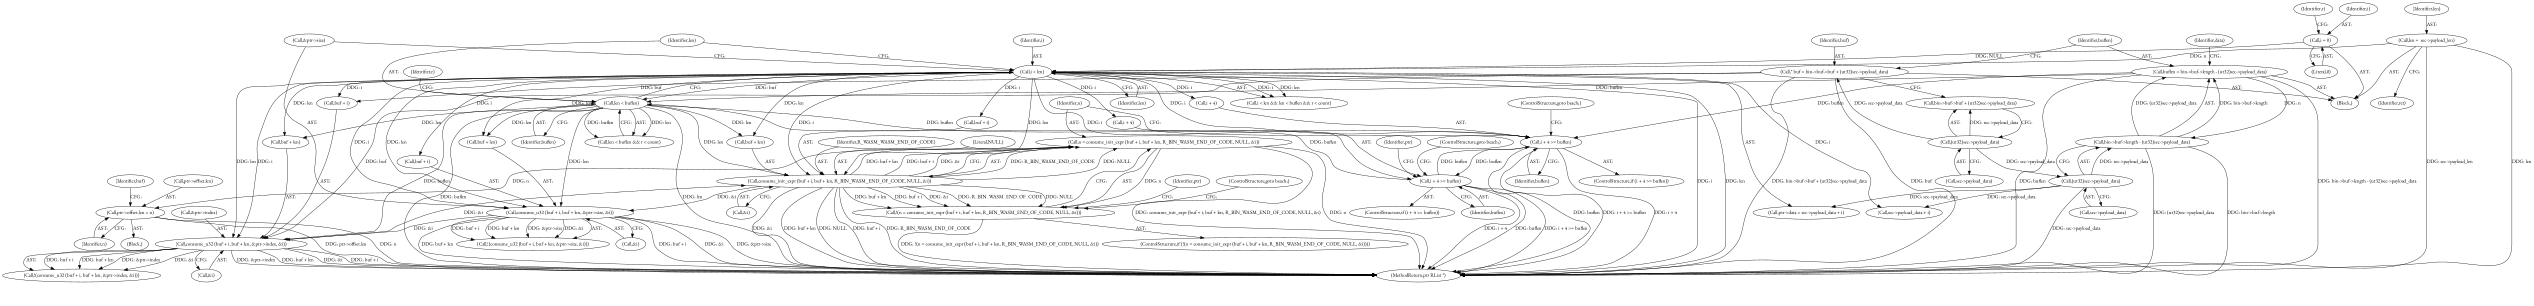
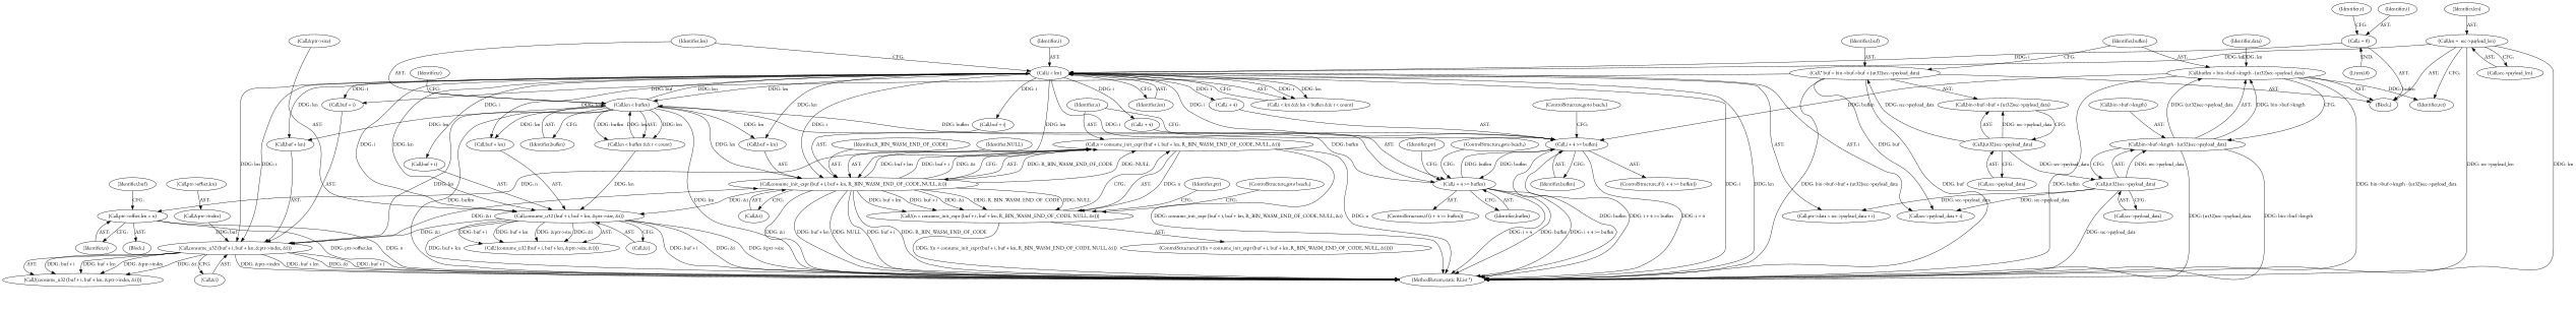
  digraph {
    fontname="EB Garamond"
    node [fontname="EB Garamond"]
    edge [fontname="EB Garamond"]
    n1 [label="(Call,n = consume_init_expr (buf + i, buf + len, R_BIN_WASM_END_OF_CODE, NULL, &i))"]
    n2 [label="(Call,consume_init_expr (buf + i, buf + len, R_BIN_WASM_END_OF_CODE, NULL, &i))"]
    n3 [label="(Call,!(n = consume_init_expr (buf + i, buf + len, R_BIN_WASM_END_OF_CODE, NULL, &i)))"]
    n4 [label="(Call,ptr->offset.len = n)"]
-   n5 [label="(MethodReturn,ptr RList *)"]
+   n5 [label="(MethodReturn,static RList *)"]
    n6 [label="(Call,consume_u32 (buf + i, buf + len, &ptr->size, &i))"]
    n7 [label="(Call,&i)"]
    n8 [label="(ControlStructure,if (!(n = consume_init_expr (buf + i, buf + len, R_BIN_WASM_END_OF_CODE, NULL, &i))))"]
    n9 [label="(Identifier,n)"]
    n10 [label="(Block,)"]
    n11 [label="(Call,consume_u32 (buf + i, buf + len, &ptr->index, &i))"]
    n12 [label="(Call,!(consume_u32 (buf + i, buf + len, &ptr->size, &i)))"]
    n13 [label="(Call,&i)"]
    n14 [label="(Call,i < len)"]
    n15 [label="(Call,len < buflen)"]
    n16 [label="(Call,i + 4 >= buflen)"]
    n17 [label="(Call,i + 4 >= buflen)"]
    n18 [label="(Call,buf + len)"]
    n19 [label="(Call,buf + i)"]
    n20 [label="(Call,ptr->data = sec->payload_data + i)"]
    n21 [label="(Call,i + 4)"]
    n22 [label="(Call,buf + len)"]
    n23 [label="(Call,buf + i)"]
    n24 [label="(Call,buf + len)"]
    n25 [label="(Call,i + 4)"]
    n26 [label="(Call,sec->payload_data + i)"]
    n27 [label="(Identifier,len)"]
    n28 [label="(Call,i < len && len < buflen && r < count)"]
    n29 [label="(Call,buf + i)"]
    n30 [label="(Call,len < buflen && r < count)"]
    n31 [label="(Identifier,buflen)"]
    n32 [label="(Identifier,buflen)"]
    n33 [label="(ControlStructure,if (i + 4 >= buflen))"]
    n34 [label="(Identifier,buflen)"]
    n35 [label="(ControlStructure,if (i + 4 >= buflen))"]
    n36 [label="(Call,!(consume_u32 (buf + i, buf + len, &ptr->index, &i)))"]
    n37 [label="(Call,&i)"]
    n38 [label="(Call,i = 0)"]
    n39 [label="(Literal,0)"]
    n40 [label="(Block,)"]
    n41 [label="(Call,len =  sec->payload_len)"]
+   n42 [label="(Call,sec->payload_len)"]
    n43 [label="(Identifier,ret)"]
    n44 [label="(Call,buflen = bin->buf->length - (ut32)sec->payload_data)"]
    n45 [label="(Call,bin->buf->length - (ut32)sec->payload_data)"]
    n46 [label="(Call,(ut32)sec->payload_data)"]
    n47 [label="(Call,sec->payload_data)"]
    n48 [label="(Call,(ut32)sec->payload_data)"]
    n49 [label="(Call,* buf = bin->buf->buf + (ut32)sec->payload_data)"]
    n50 [label="(Call,sec->payload_data)"]
    n51 [label="(Call,bin->buf->buf + (ut32)sec->payload_data)"]
    n52 [label="(Identifier,len)"]
    n53 [label="(Identifier,ptr)"]
    n54 [label="(Identifier,buf)"]
    n55 [label="(ControlStructure,goto beach;)"]
    n56 [label="(Identifier,ptr)"]
    n57 [label="(ControlStructure,goto beach;)"]
    n58 [label="(Call,&ptr->index)"]
    n59 [label="(Identifier,n)"]
    n60 [label="(Identifier,i)"]
    n61 [label="(Identifier,r)"]
+   n62 [label="(Call,bin->buf->length)"]
    n63 [label="(Identifier,i)"]
    n64 [label="(Call,ptr->offset.len)"]
    n65 [label="(Identifier,buf)"]
    n66 [label="(Identifier,data)"]
    n67 [label="(Call,&ptr->size)"]
-   n68 [label="(Identifier,R_WASM_WASM_END_OF_CODE)"]
+   n68 [label="(Identifier,R_BIN_WASM_END_OF_CODE)"]
    n69 [label="(ControlStructure,goto beach;)"]
    n70 [label="(Identifier,len)"]
    n71 [label="(Identifier,buflen)"]
-   n72 [label="(Literal,NULL)"]
+   n72 [label="(Identifier,NULL)"]
    n73 [label="(Identifier,r)"]
    n1 -> n2 [label="CFG: "]
    n1 -> n3 [label="AST: "]
    n1 -> n3 [label="DDG: n"]
    n1 -> n4 [label="DDG: n"]
    n1 -> n5 [label="DDG: n"]
    n1 -> n5 [label="DDG: consume_init_expr (buf + i, buf + len, R_BIN_WASM_END_OF_CODE, NULL, &i)"]
    n2 -> n1 [label="AST: "]
    n2 -> n1 [label="DDG: R_BIN_WASM_END_OF_CODE"]
    n2 -> n1 [label="DDG: NULL"]
    n2 -> n1 [label="DDG: buf + len"]
    n2 -> n1 [label="DDG: buf + i"]
    n2 -> n1 [label="DDG: &i"]
    n2 -> n3 [label="DDG: R_BIN_WASM_END_OF_CODE"]
    n2 -> n3 [label="DDG: NULL"]
    n2 -> n3 [label="DDG: buf + len"]
    n2 -> n3 [label="DDG: buf + i"]
    n2 -> n3 [label="DDG: &i"]
    n2 -> n5 [label="DDG: buf + i"]
    n2 -> n5 [label="DDG: R_BIN_WASM_END_OF_CODE"]
    n2 -> n5 [label="DDG: &i"]
    n2 -> n5 [label="DDG: NULL"]
    n2 -> n5 [label="DDG: buf + len"]
    n2 -> n6 [label="DDG: &i"]
    n2 -> n7 [label="CFG: "]
    n3 -> n1 [label="CFG: "]
    n3 -> n5 [label="DDG: !(n = consume_init_expr (buf + i, buf + len, R_BIN_WASM_END_OF_CODE, NULL, &i))"]
    n3 -> n8 [label="AST: "]
    n4 -> n5 [label="DDG: ptr->offset.len"]
    n4 -> n5 [label="DDG: n"]
    n4 -> n9 [label="CFG: "]
    n4 -> n10 [label="AST: "]
    n6 -> n5 [label="DDG: &i"]
    n6 -> n5 [label="DDG: &ptr->size"]
    n6 -> n5 [label="DDG: buf + len"]
    n6 -> n5 [label="DDG: buf + i"]
    n6 -> n11 [label="DDG: &i"]
    n6 -> n12 [label="AST: "]
    n6 -> n12 [label="DDG: buf + i"]
    n6 -> n12 [label="DDG: buf + len"]
    n6 -> n12 [label="DDG: &ptr->size"]
    n6 -> n12 [label="DDG: &i"]
    n6 -> n13 [label="CFG: "]
    n7 -> n2 [label="AST: "]
    n9 -> n4 [label="AST: "]
    n11 -> n2 [label="DDG: &i"]
    n11 -> n5 [label="DDG: &i"]
    n11 -> n5 [label="DDG: buf + i"]
    n11 -> n5 [label="DDG: &ptr->index"]
    n11 -> n5 [label="DDG: buf + len"]
    n11 -> n36 [label="AST: "]
    n11 -> n36 [label="DDG: buf + i"]
    n11 -> n36 [label="DDG: buf + len"]
    n11 -> n36 [label="DDG: &ptr->index"]
    n11 -> n36 [label="DDG: &i"]
    n11 -> n37 [label="CFG: "]
    n13 -> n6 [label="AST: "]
    n14 -> n2 [label="DDG: i"]
    n14 -> n2 [label="DDG: len"]
    n14 -> n5 [label="DDG: i"]
    n14 -> n5 [label="DDG: len"]
    n14 -> n6 [label="DDG: i"]
    n14 -> n6 [label="DDG: len"]
    n14 -> n11 [label="DDG: i"]
    n14 -> n11 [label="DDG: len"]
-   n14 -> n15 [label="DDG: buf"]
+   n14 -> n15 [label="DDG: len"]
    n14 -> n16 [label="DDG: i"]
    n14 -> n17 [label="DDG: i"]
    n14 -> n18 [label="DDG: len"]
    n14 -> n19 [label="DDG: i"]
    n14 -> n20 [label="AST: "]
    n14 -> n21 [label="DDG: i"]
    n14 -> n22 [label="DDG: len"]
    n14 -> n23 [label="DDG: i"]
    n14 -> n24 [label="DDG: len"]
    n14 -> n25 [label="DDG: i"]
-   n14 -> n26 [label="DDG: i"]
+   n14 -> n26 [label="AST: i"]
    n14 -> n27 [label="CFG: "]
    n14 -> n28 [label="AST: "]
    n14 -> n28 [label="DDG: i"]
    n14 -> n28 [label="DDG: len"]
    n14 -> n29 [label="DDG: i"]
    n15 -> n2 [label="DDG: len"]
    n15 -> n5 [label="DDG: len"]
    n15 -> n5 [label="DDG: buflen"]
-   n15 -> n6 [label="DDG: len"]
-   n15 -> n11 [label="DDG: buflen"]
-   n15 -> n14 [label="CFG: "]
+   n30 -> n6 [label="DDG: len"]
+   n15 -> n11 [label="DDG: len"]
+   n15 -> n14 [label="DDG: len"]
    n15 -> n17 [label="DDG: buflen"]
    n15 -> n18 [label="DDG: len"]
    n15 -> n22 [label="DDG: len"]
    n15 -> n24 [label="DDG: len"]
    n15 -> n30 [label="AST: "]
    n15 -> n30 [label="DDG: len"]
    n15 -> n30 [label="DDG: buflen"]
    n15 -> n31 [label="CFG: "]
    n16 -> n5 [label="DDG: i + 4"]
    n16 -> n5 [label="DDG: buflen"]
    n16 -> n5 [label="DDG: i + 4 >= buflen"]
    n16 -> n15 [label="DDG: buflen"]
    n16 -> n17 [label="DDG: buflen"]
    n16 -> n32 [label="CFG: "]
    n16 -> n33 [label="AST: "]
    n17 -> n5 [label="DDG: i + 4"]
    n17 -> n5 [label="DDG: buflen"]
    n17 -> n5 [label="DDG: i + 4 >= buflen"]
    n17 -> n16 [label="DDG: buflen"]
    n17 -> n34 [label="CFG: "]
    n17 -> n35 [label="AST: "]
    n18 -> n6 [label="AST: "]
    n19 -> n6 [label="AST: "]
    n21 -> n17 [label="AST: "]
    n22 -> n11 [label="AST: "]
    n23 -> n11 [label="AST: "]
    n24 -> n2 [label="AST: "]
    n25 -> n16 [label="AST: "]
    n27 -> n14 [label="AST: "]
-   n67 -> n14 [label="CFG: "]
+   n28 -> n14 [label="CFG: "]
    n29 -> n2 [label="AST: "]
-   n30 -> n15 [label="CFG: "]
+   n30 -> n15 [label="DDG: len"]
    n31 -> n15 [label="AST: "]
    n32 -> n16 [label="AST: "]
    n34 -> n17 [label="AST: "]
    n37 -> n11 [label="AST: "]
-   n38 -> n14 [label="DDG: NULL"]
-   n38 -> n39 [label="CFG: "]
+   n38 -> n14 [label="DDG: i"]
    n38 -> n40 [label="AST: "]
-   n39 -> n38 [label="AST: "]
+   n39 -> n38 [label="END: "]
    n41 -> n5 [label="DDG: len"]
    n41 -> n5 [label="DDG: sec->payload_len"]
-   n41 -> n14 [label="DDG: n"]
+   n41 -> n14 [label="DDG: len"]
    n41 -> n40 [label="AST: "]
+   n41 -> n42 [label="CFG: "]
    n41 -> n43 [label="CFG: "]
+   n42 -> n41 [label="AST: "]
    n44 -> n5 [label="DDG: buflen"]
    n44 -> n5 [label="DDG: bin->buf->length - (ut32)sec->payload_data"]
-   n44 -> n15 [label="DDG: buflen"]
+   n44 -> n43 [label="DDG: buflen"]
    n44 -> n17 [label="DDG: buflen"]
    n44 -> n40 [label="AST: "]
-   n44 -> n45 [label="DDG: n"]
+   n44 -> n45 [label="CFG: "]
    n45 -> n5 [label="DDG: (ut32)sec->payload_data"]
    n45 -> n5 [label="DDG: bin->buf->length"]
    n45 -> n44 [label="AST: "]
    n45 -> n44 [label="DDG: bin->buf->length"]
    n45 -> n44 [label="DDG: (ut32)sec->payload_data"]
    n45 -> n46 [label="CFG: "]
    n46 -> n5 [label="DDG: sec->payload_data"]
    n46 -> n20 [label="DDG: sec->payload_data"]
    n46 -> n26 [label="DDG: sec->payload_data"]
    n46 -> n45 [label="AST: "]
    n46 -> n45 [label="DDG: sec->payload_data"]
    n46 -> n47 [label="CFG: "]
    n47 -> n46 [label="AST: "]
    n48 -> n46 [label="DDG: sec->payload_data"]
    n48 -> n49 [label="DDG: sec->payload_data"]
    n48 -> n50 [label="CFG: "]
    n48 -> n51 [label="AST: "]
    n48 -> n51 [label="DDG: sec->payload_data"]
    n49 -> n5 [label="DDG: bin->buf->buf + (ut32)sec->payload_data"]
    n49 -> n5 [label="DDG: buf"]
-   n49 -> n11 [label="DDG: buf"]
+   n49 -> n26 [label="DDG: buf"]
    n49 -> n23 [label="DDG: buf"]
    n49 -> n40 [label="AST: "]
-   n49 -> n51 [label="CFG: "]
+   n49 -> n51 [label="AST: "]
    n50 -> n48 [label="AST: "]
    n51 -> n48 [label="CFG: "]
    n52 -> n14 [label="CFG: "]
    n52 -> n15 [label="AST: "]
    n53 -> n3 [label="CFG: "]
    n54 -> n4 [label="CFG: "]
    n55 -> n17 [label="CFG: "]
    n56 -> n16 [label="CFG: "]
    n57 -> n16 [label="CFG: "]
-   n58 -> n11 [label="AST: "]
+   n58 -> n11 [label="DDG: buf"]
    n59 -> n1 [label="AST: "]
    n59 -> n17 [label="CFG: "]
    n60 -> n38 [label="AST: "]
    n61 -> n38 [label="CFG: "]
+   n62 -> n45 [label="AST: "]
    n63 -> n14 [label="AST: "]
-   n64 -> n4 [label="AST: "]
+   n64 -> n58 [label="AST: "]
    n65 -> n49 [label="AST: "]
-   n66 -> n44 [label="CFG: "]
+   n66 -> n44 [label="DDG: len"]
    n67 -> n6 [label="AST: "]
    n68 -> n2 [label="AST: "]
    n69 -> n3 [label="CFG: "]
    n70 -> n41 [label="AST: "]
    n71 -> n44 [label="AST: "]
    n71 -> n49 [label="CFG: "]
    n72 -> n2 [label="AST: "]
    n73 -> n15 [label="CFG: "]
  }
